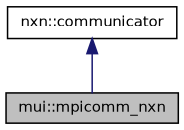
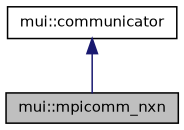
  digraph {
    node [color=black fontname=Helvetica fontsize=10 shape=record style=filled]
    n1 [fillcolor=grey75 fontcolor=black height=0.2 label="mui::mpicomm_nxn" width=0.4]
-   n2 [fillcolor=white height=0.2 label="nxn::communicator" width=0.4]
+   n2 [fillcolor=white height=0.2 label="mui::communicator" width=0.4]
    n2 -> n1 [color=midnightblue dir=back fontname=Helvetica fontsize=10 labelfontname=Helvetica labelfontsize=10 style=solid]
  }
